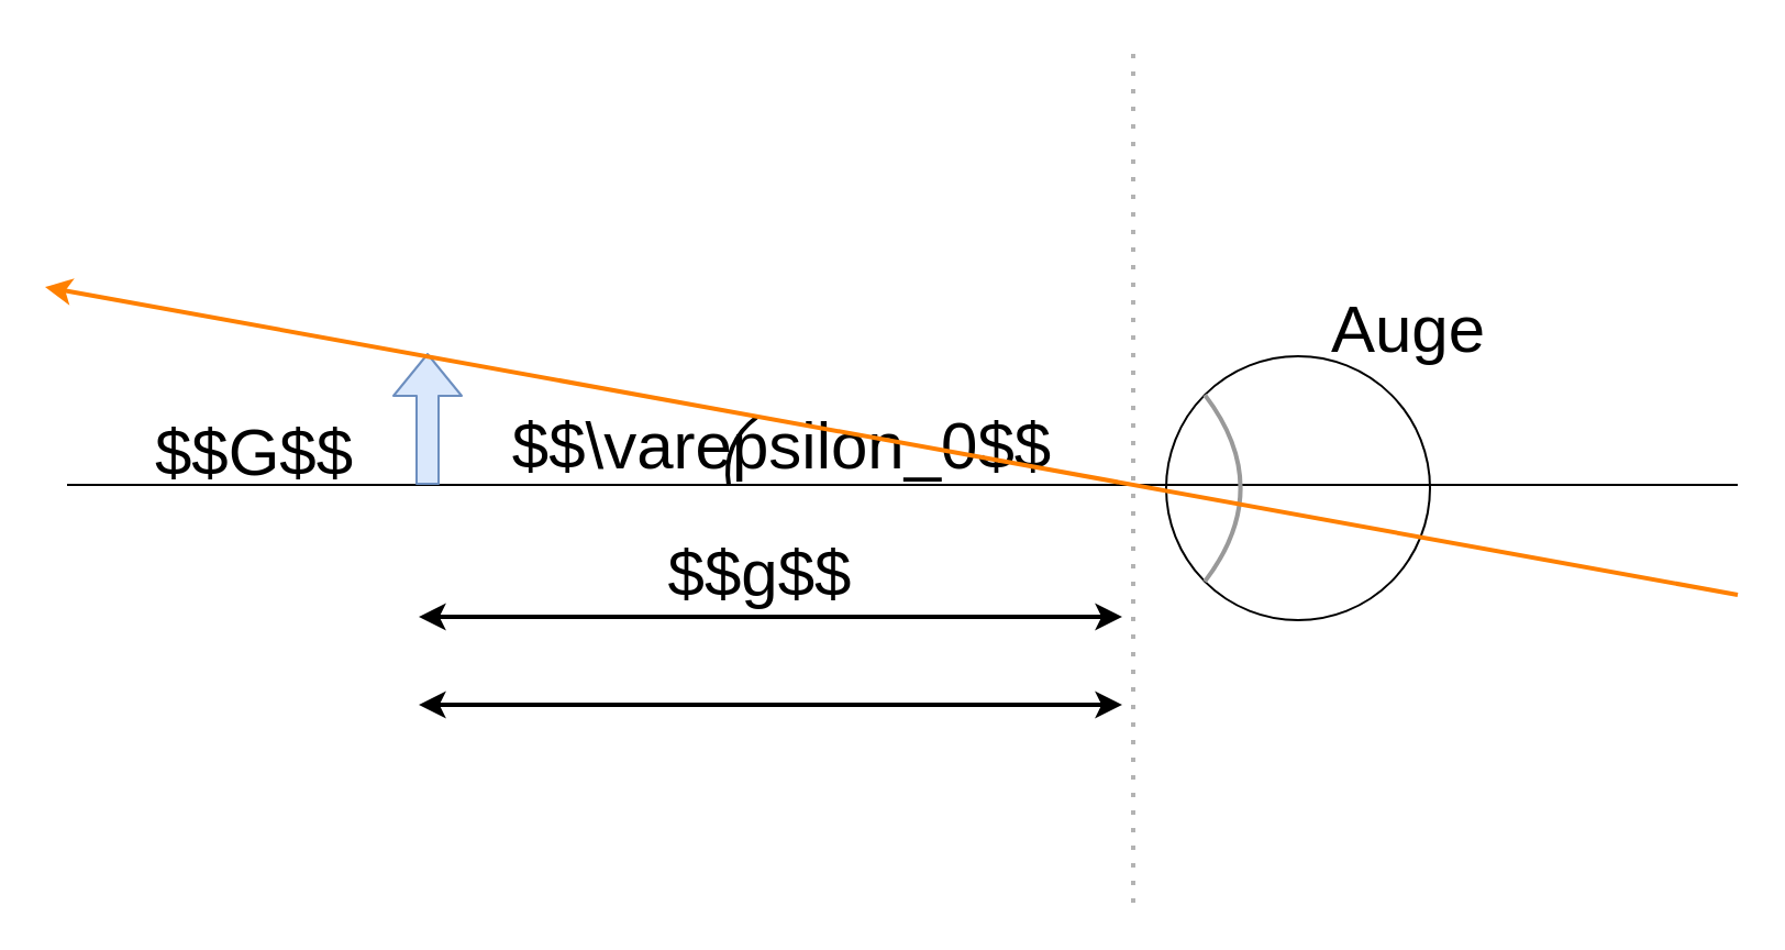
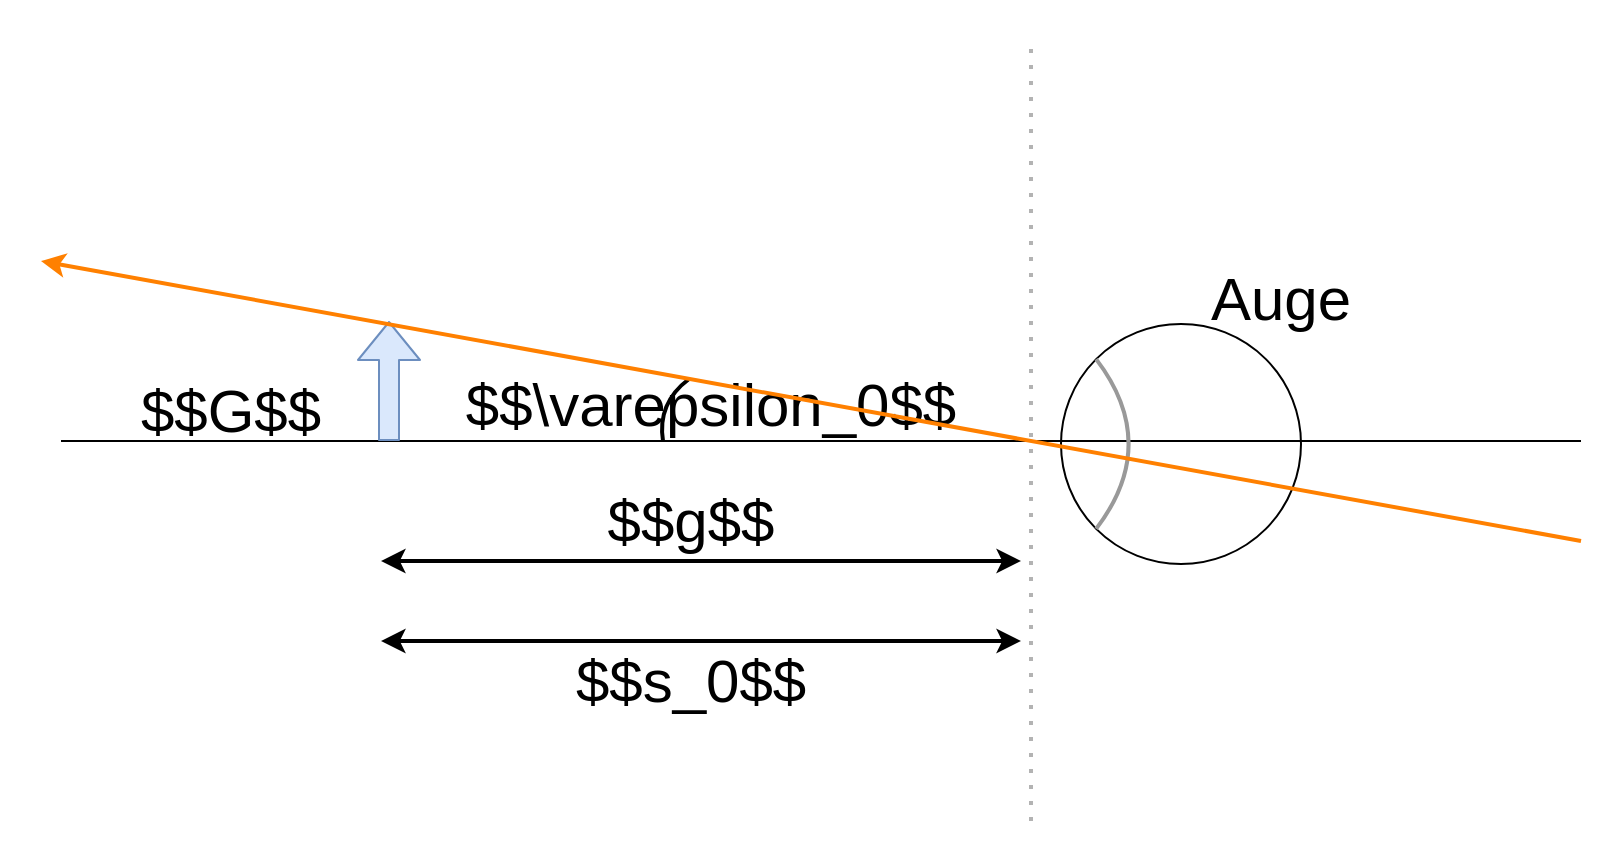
  <mxCell id="0" />
  <mxCell id="1" parent="0" />
  <mxCell id="2" value="" style="endArrow=none;html=1;strokeWidth=1;curved=1;startArrow=none;" parent="1" edge="1"><mxGeometry width="50" height="50" relative="1" as="geometry"><mxPoint x="790" y="220" as="sourcePoint" /><mxPoint x="30" y="220" as="targetPoint" /></mxGeometry></mxCell>
  <mxCell id="3" value="" style="shape=flexArrow;endArrow=classic;html=1;strokeWidth=1;curved=1;fillColor=#dae8fc;strokeColor=#6c8ebf;" parent="1" edge="1"><mxGeometry width="50" height="50" relative="1" as="geometry"><mxPoint x="194" y="220" as="sourcePoint" /><mxPoint x="194" y="160" as="targetPoint" /></mxGeometry></mxCell>
  <mxCell id="4" value="" style="endArrow=none;html=1;strokeWidth=1;curved=1;" parent="1" edge="1"><mxGeometry width="50" height="50" relative="1" as="geometry"><mxPoint x="710" y="220" as="sourcePoint" /><mxPoint x="710" y="220" as="targetPoint" /></mxGeometry></mxCell>
  <mxCell id="5" value="$$G$$" style="text;html=1;resizable=0;autosize=1;align=center;verticalAlign=middle;points=[];fillColor=none;strokeColor=none;rounded=0;fontSize=30;" parent="1" vertex="1"><mxGeometry x="60" y="185" width="110" height="40" as="geometry" /></mxCell>
  <mxCell id="6" value="" style="endArrow=classic;startArrow=classic;html=1;fontSize=30;strokeColor=#000000;strokeWidth=2;curved=1;" parent="1" edge="1"><mxGeometry width="50" height="50" relative="1" as="geometry"><mxPoint x="190" y="280" as="sourcePoint" /><mxPoint x="510" y="280" as="targetPoint" /></mxGeometry></mxCell>
+ <mxCell id="7" value="$$s_0$$" style="text;html=1;resizable=0;autosize=1;align=center;verticalAlign=middle;points=[];fillColor=none;strokeColor=none;rounded=0;fontSize=30;" parent="1" vertex="1"><mxGeometry x="280" y="320" width="130" height="40" as="geometry" /></mxCell>
  <mxCell id="8" value="" style="endArrow=none;html=1;fontSize=30;strokeColor=#000000;strokeWidth=2;curved=1;" parent="1" edge="1"><mxGeometry width="50" height="50" relative="1" as="geometry"><mxPoint x="331" y="220" as="sourcePoint" /><mxPoint x="344" y="189" as="targetPoint" /><Array as="points"><mxPoint x="328" y="201" /></Array></mxGeometry></mxCell>
  <mxCell id="9" value="$$\varepsilon_0$$" style="text;html=1;resizable=0;autosize=1;align=center;verticalAlign=middle;points=[];fillColor=none;strokeColor=none;rounded=0;fontSize=30;" parent="1" vertex="1"><mxGeometry x="225" y="182" width="260" height="40" as="geometry" /></mxCell>
  <mxCell id="10" value="" style="ellipse;whiteSpace=wrap;html=1;aspect=fixed;fontSize=30;fillColor=none;" parent="1" vertex="1"><mxGeometry x="530" y="161.5" width="120" height="120" as="geometry" /></mxCell>
  <mxCell id="11" value="" style="endArrow=none;html=1;fontSize=30;strokeColor=#999999;strokeWidth=2;curved=1;entryX=0;entryY=0;entryDx=0;entryDy=0;exitX=0;exitY=1;exitDx=0;exitDy=0;" parent="1" source="10" target="10" edge="1"><mxGeometry width="50" height="50" relative="1" as="geometry"><mxPoint x="200" y="321.5" as="sourcePoint" /><mxPoint x="250" y="271.5" as="targetPoint" /><Array as="points"><mxPoint x="580" y="221.5" /></Array></mxGeometry></mxCell>
  <mxCell id="12" value="Auge" style="text;html=1;resizable=0;autosize=1;align=center;verticalAlign=middle;points=[];fillColor=none;strokeColor=none;rounded=0;fontSize=30;" parent="1" vertex="1"><mxGeometry x="595" y="128.5" width="90" height="40" as="geometry" /></mxCell>
  <mxCell id="13" value="" style="endArrow=none;dashed=1;html=1;dashPattern=1 3;strokeWidth=2;rounded=0;strokeColor=#B3B3B3;" parent="1" edge="1"><mxGeometry width="50" height="50" relative="1" as="geometry"><mxPoint x="515" y="410" as="sourcePoint" /><mxPoint x="515" y="20" as="targetPoint" /></mxGeometry></mxCell>
  <mxCell id="14" value="" style="endArrow=classic;html=1;strokeWidth=2;curved=1;strokeColor=#FF8000;" parent="1" edge="1"><mxGeometry width="50" height="50" relative="1" as="geometry"><mxPoint x="790" y="270" as="sourcePoint" /><mxPoint x="20" y="130" as="targetPoint" /></mxGeometry></mxCell>
  <mxCell id="15" value="$$g$$" style="text;html=1;resizable=0;autosize=1;align=center;verticalAlign=middle;points=[];fillColor=none;strokeColor=none;rounded=0;fontSize=30;" parent="1" vertex="1"><mxGeometry x="295" y="240" width="100" height="40" as="geometry" /></mxCell>
  <mxCell id="16" value="" style="endArrow=classic;startArrow=classic;html=1;fontSize=30;strokeColor=#000000;strokeWidth=2;curved=1;" edge="1" parent="1"><mxGeometry width="50" height="50" relative="1" as="geometry"><mxPoint x="190" y="320" as="sourcePoint" /><mxPoint x="510" y="320" as="targetPoint" /></mxGeometry></mxCell>
